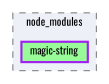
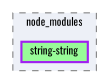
  digraph {
    compound=true
    fontname=Oswald
-   n1 [color=purple fillcolor=palegreen fontname=Oswald fontsize=10 height=0.2 label="magic-string" shape=box style="filled,bold" width=0.4]
+   n1 [color=purple fillcolor=palegreen fontname=Oswald fontsize=10 height=0.2 label="string-string" shape=box style="filled,bold" width=0.4]
    subgraph cluster_1 {
      bgcolor="#edf0f7"
      fontsize=10
      label=node_modules
      pencolor=grey50
      style="filled,dashed"
      n1
    }
  }
